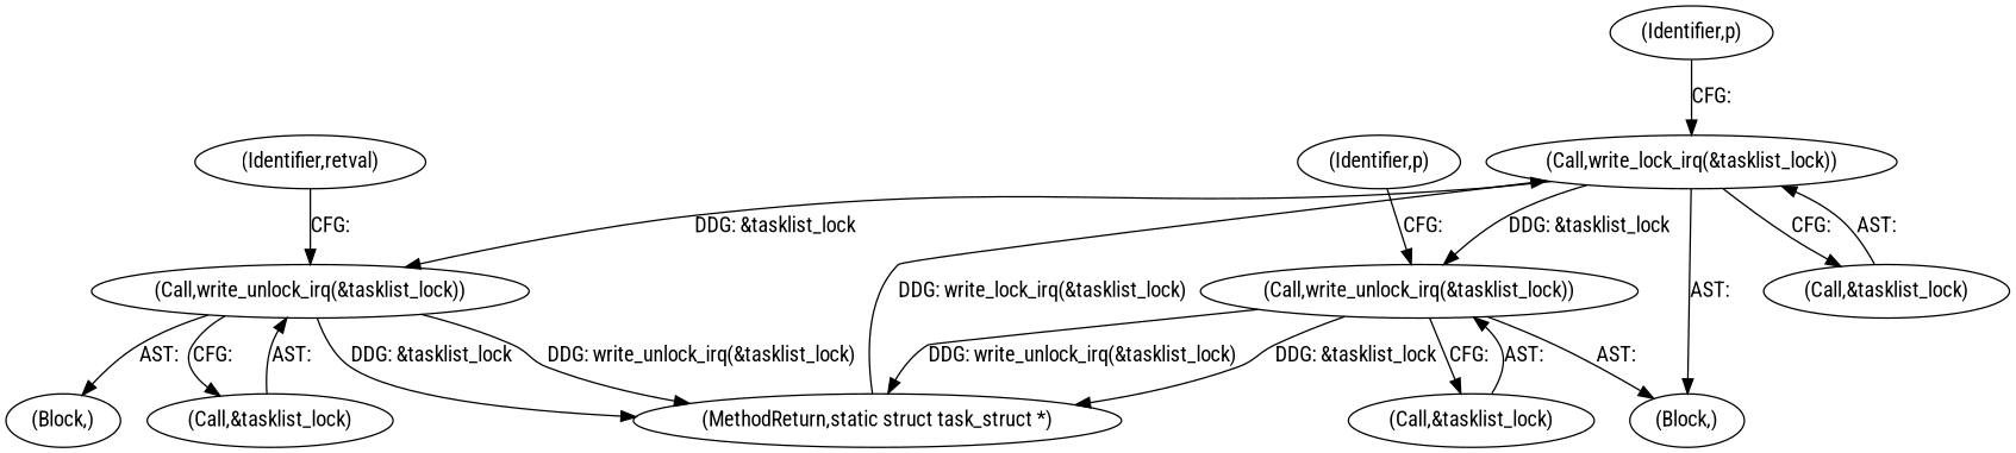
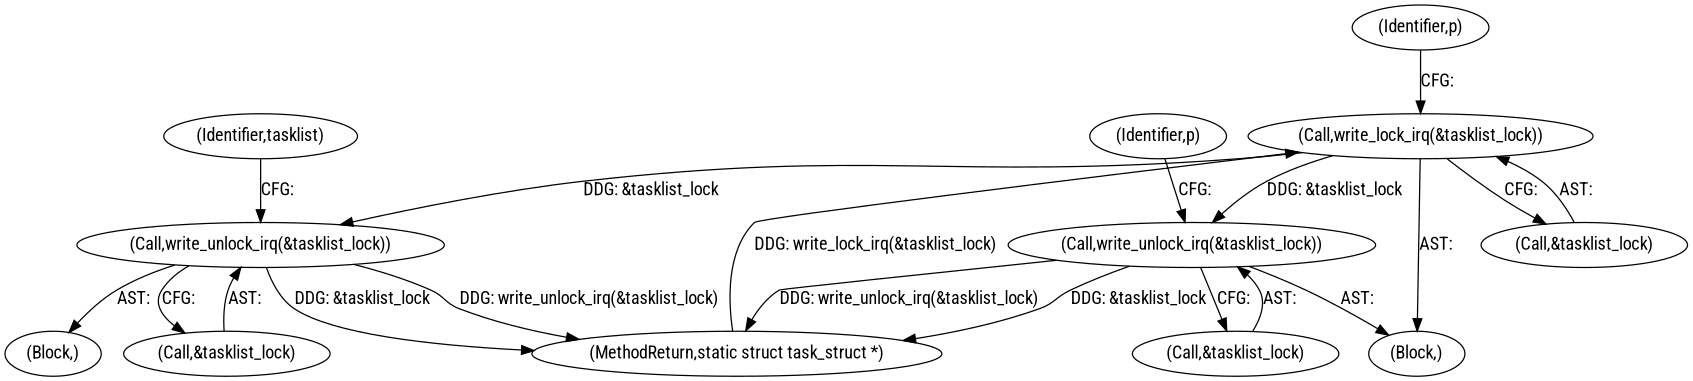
  digraph {
    fontname="Roboto Condensed"
    node [fontname="Roboto Condensed"]
    edge [fontname="Roboto Condensed"]
    n1 [label="(Call,write_lock_irq(&tasklist_lock))"]
    n2 [label="(Call,write_unlock_irq(&tasklist_lock))"]
    n3 [label="(Call,write_unlock_irq(&tasklist_lock))"]
    n4 [label="(Block,)"]
    n5 [label="(Call,&tasklist_lock)"]
    n6 [label="(MethodReturn,static struct task_struct *)"]
    n7 [label="(Block,)"]
    n8 [label="(Call,&tasklist_lock)"]
    n9 [label="(Call,&tasklist_lock)"]
-   n10 [label="(Identifier,retval)"]
+   n10 [label="(Identifier,tasklist)"]
    n11 [label="(Identifier,p)"]
    n12 [label="(Identifier,p)"]
    n1 -> n2 [label="DDG: &tasklist_lock"]
    n1 -> n3 [label="DDG: &tasklist_lock"]
    n1 -> n4 [label="AST: "]
    n1 -> n5 [label="CFG: "]
    n2 -> n6 [label="DDG: &tasklist_lock"]
    n2 -> n6 [label="DDG: write_unlock_irq(&tasklist_lock)"]
    n2 -> n7 [label="AST: "]
    n2 -> n8 [label="CFG: "]
    n3 -> n4 [label="AST: "]
    n3 -> n6 [label="DDG: write_unlock_irq(&tasklist_lock)"]
    n3 -> n6 [label="DDG: &tasklist_lock"]
    n3 -> n9 [label="CFG: "]
    n5 -> n1 [label="AST: "]
    n6 -> n1 [label="DDG: write_lock_irq(&tasklist_lock)"]
    n8 -> n2 [label="AST: "]
    n9 -> n3 [label="AST: "]
    n10 -> n2 [label="CFG: "]
    n11 -> n3 [label="CFG: "]
    n12 -> n1 [label="CFG: "]
  }
